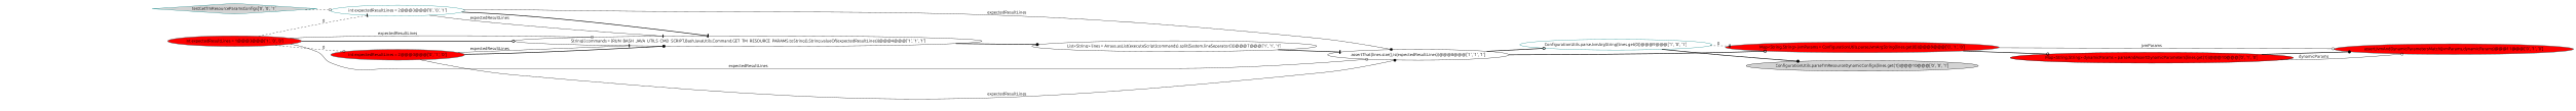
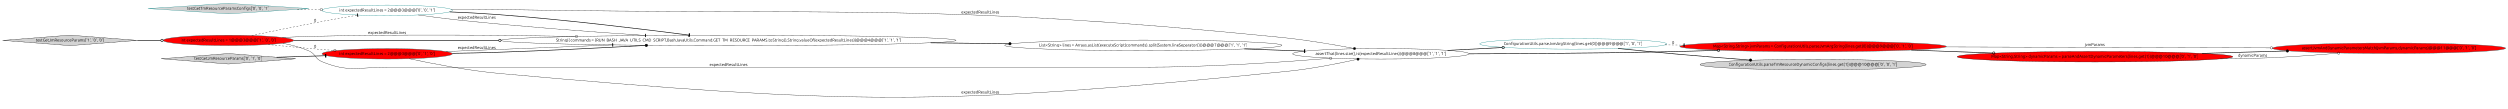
  digraph {
    fontname=Ubuntu
    rankdir=LR
    node [color=teal fillcolor=white fontname=Ubuntu shape=ellipse style=filled]
    edge [arrowhead=odot fontname=Ubuntu style=bold]
    n1 [label="ConfigurationUtils.parseJvmArgString(lines.get(0))@@@9@@@['1', '0', '1']"]
    n2 [fillcolor=red label="Map<String,String> jvmParams = ConfigurationUtils.parseJvmArgString(lines.get(0))@@@9@@@['0', '1', '0']"]
    n3 [color=black fillcolor=lightgray label="ConfigurationUtils.parseTmResourceDynamicConfigs(lines.get(1))@@@10@@@['0', '0', '1']"]
    n4 [color=black fillcolor=red label="Map<String,String> dynamicParams = parseAndAssertDynamicParameters(lines.get(1))@@@10@@@['0', '1', '0']"]
    n5 [fillcolor=red label="assertJvmAndDynamicParametersMatch(jvmParams,dynamicParams)@@@11@@@['0', '1', '0']"]
    n6 [label="int expectedResultLines = 2@@@3@@@['0', '0', '1']"]
    n7 [color=black label="String(( commands = {RUN_BASH_JAVA_UTILS_CMD_SCRIPT,BashJavaUtils.Command.GET_TM_RESOURCE_PARAMS.toString(),String.valueOf(expectedResultLines)}@@@4@@@['1', '1', '1']"]
    n8 [color=black label="assertThat(lines.size(),is(expectedResultLines))@@@8@@@['1', '1', '1']"]
    n9 [color=black label="List<String> lines = Arrays.asList(executeScript(commands).split(System.lineSeparator()))@@@7@@@['1', '1', '1']"]
    n10 [fillcolor=lightgray label="testGetTmResourceParamsConfigs['0', '0', '1']" shape=diamond]
+   n11 [color=black fillcolor=lightgray label="testGetJmResourceParams['1', '0', '0']" shape=diamond]
    n12 [fillcolor=red label="int expectedResultLines = 1@@@3@@@['1', '0', '0']"]
    n13 [fillcolor=red label="int expectedResultLines = 2@@@3@@@['0', '1', '0']"]
+   n14 [color=black fillcolor=lightgray label="testGetJmResourceParams['0', '1', '0']" shape=diamond]
    n1 -> n2 [arrowhead=tee label=0 style=dashed]
    n1 -> n3 [arrowhead=dot]
    n2 -> n4
    n2 -> n5 [label=jvmParams style=solid]
    n4 -> n5 [arrowhead=dot]
    n4 -> n5 [label=dynamicParams style=solid]
    n6 -> n7 [arrowhead=tee]
    n6 -> n7 [arrowhead=tee label=expectedResultLines style=solid]
    n6 -> n8 [arrowhead=dot label=expectedResultLines style=solid]
    n7 -> n9 [arrowhead=dot]
    n8 -> n1
    n8 -> n2
    n9 -> n8 [arrowhead=tee]
    n10 -> n6 [style=dashed]
+   n11 -> n12
    n12 -> n6 [arrowhead=tee label=0 style=dashed]
    n12 -> n7 [label=expectedResultLines style=solid]
    n12 -> n7
    n12 -> n8 [label=expectedResultLines style=solid]
    n12 -> n13 [label=0 style=dashed]
    n13 -> n7 [arrowhead=tee label=expectedResultLines style=solid]
    n13 -> n7 [arrowhead=dot]
    n13 -> n8 [arrowhead=dot label=expectedResultLines style=solid]
+   n14 -> n13 [arrowhead=tee]
  }
